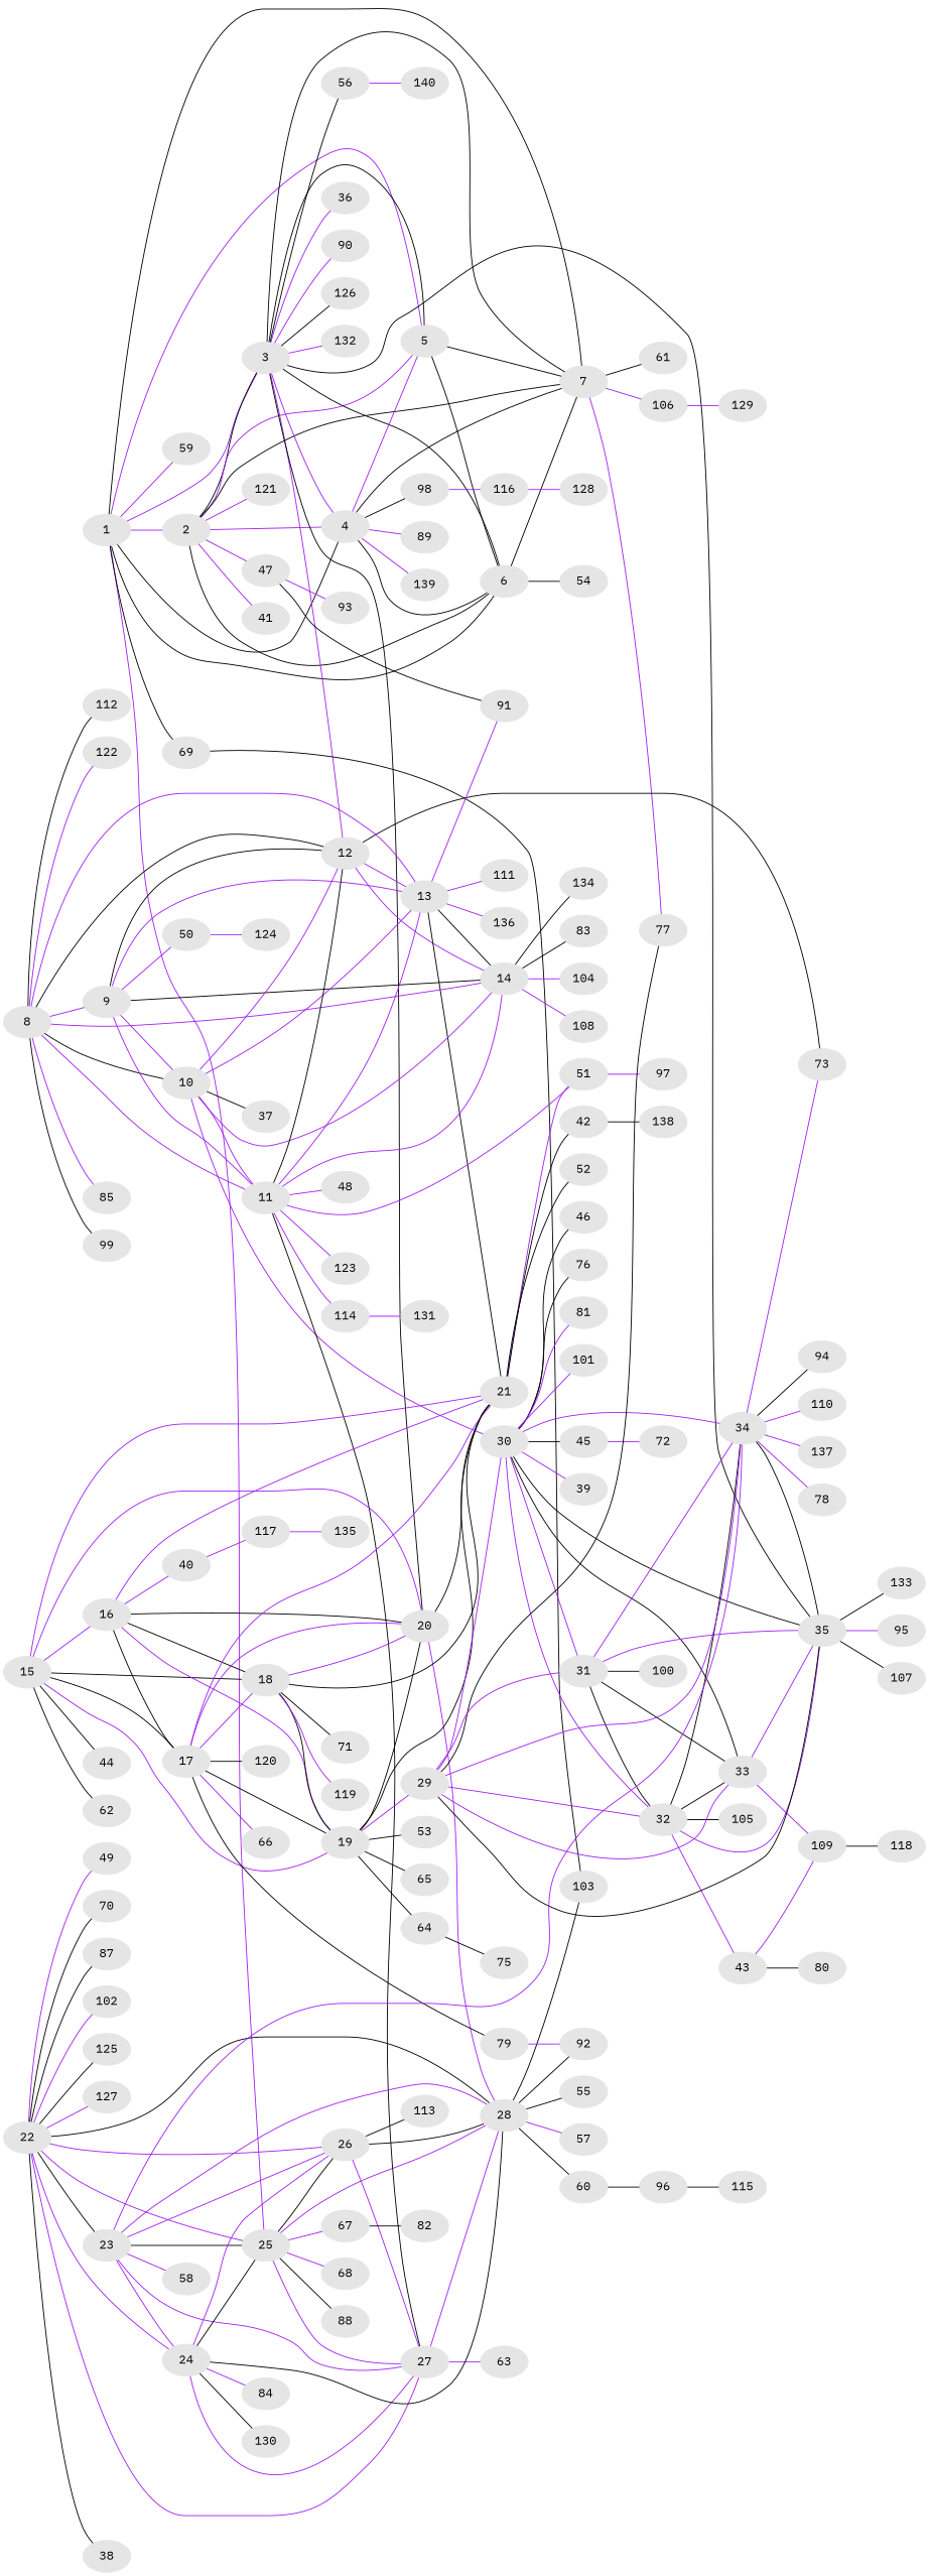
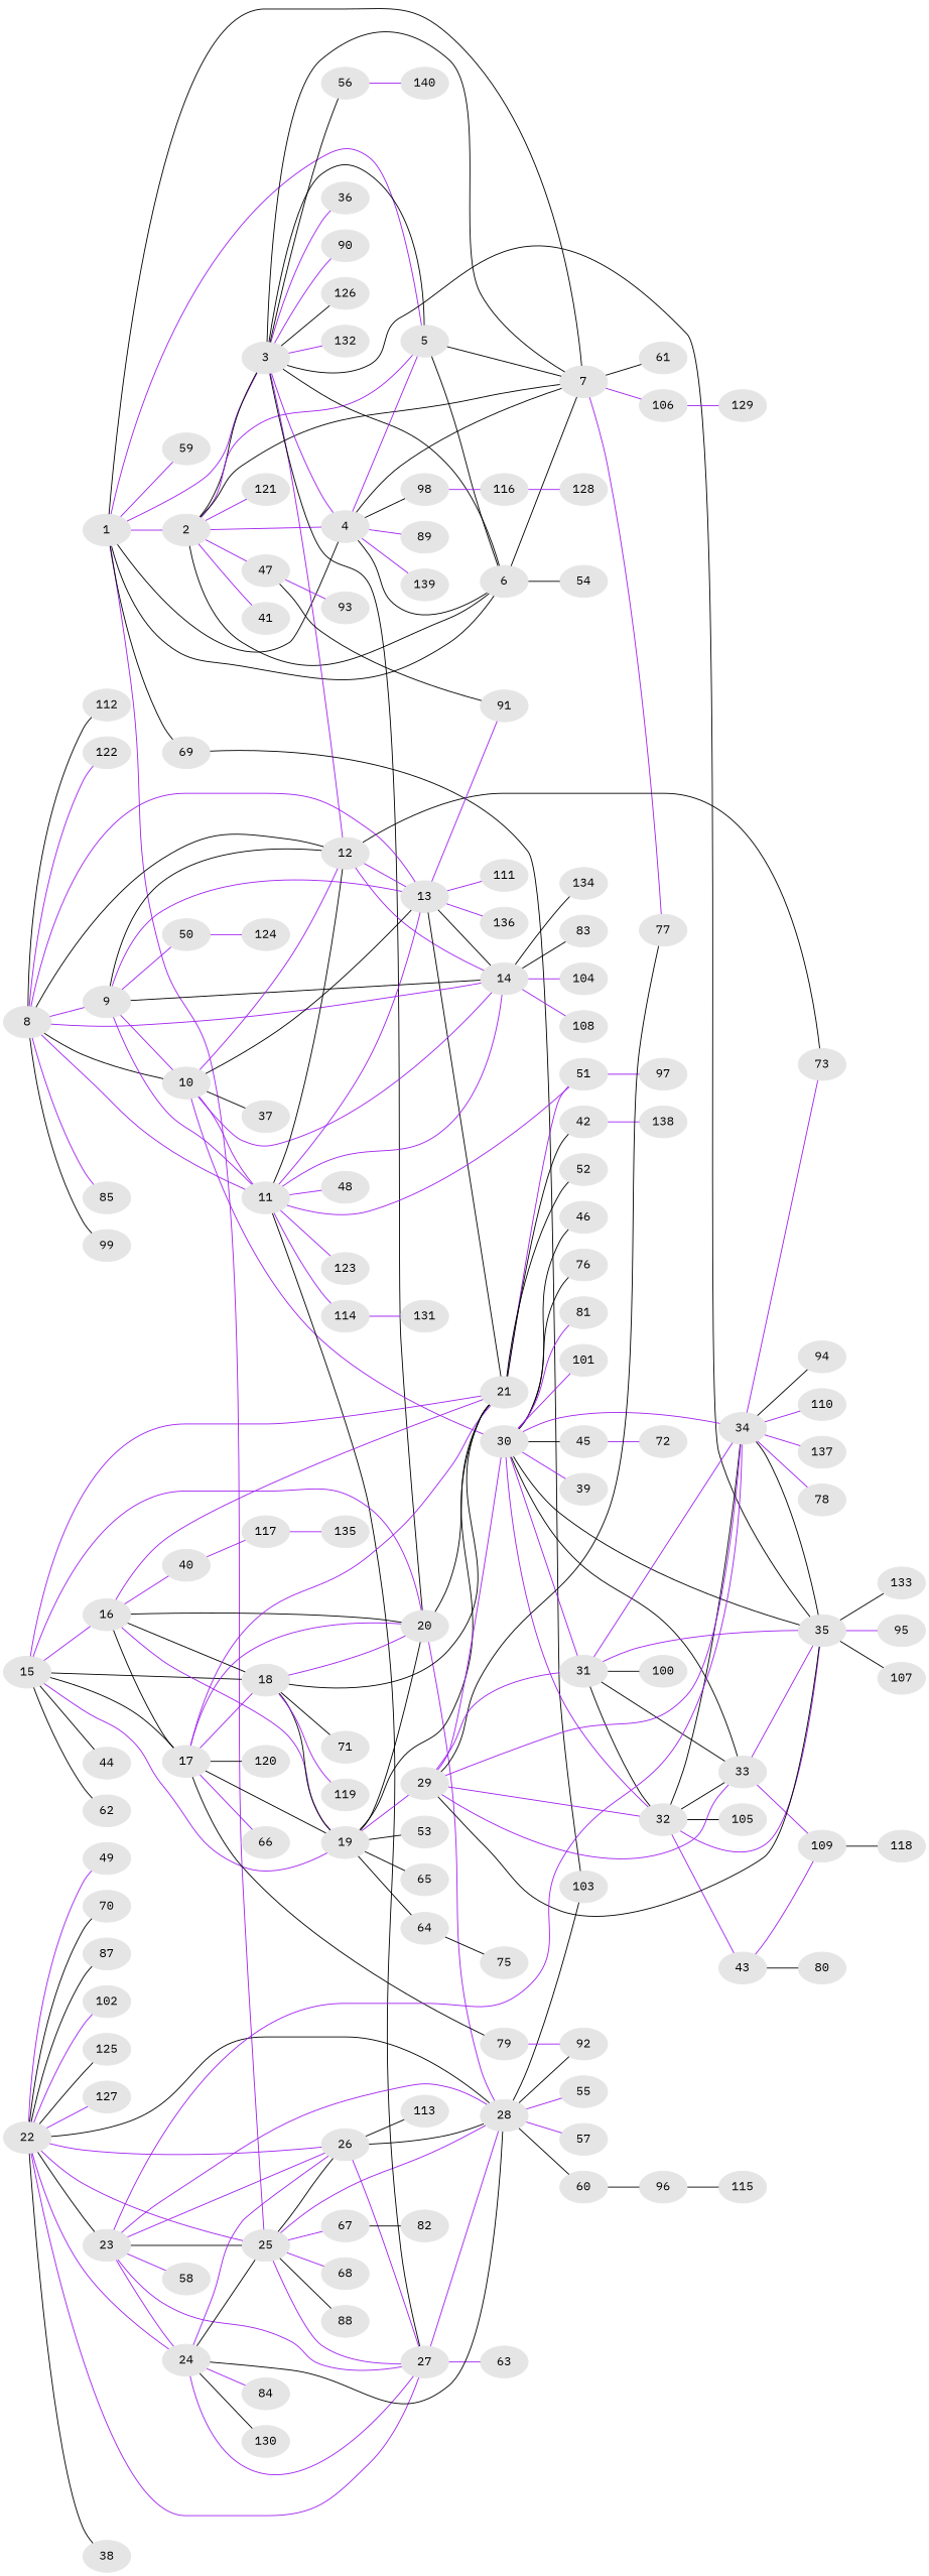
  graph {
    fontname="IBM Plex Mono"
    rankdir=LR
    node [color=gray90 fontname="IBM Plex Mono" style=filled]
    edge [color=purple fontname="IBM Plex Mono"]
    1
    2
    3
    4
    5
    6
    7
    25
    59
    69
    41
    47
    121
    12
    20
    35
    36
    56
    90
    126
    132
    89
    98
    139
    54
    61
    77
    106
    27
    28
    26
    67
    68
    88
    103
    91
    93
    13
    14
    73
    21
    95
    107
    133
    140
    116
    129
    8
    9
    10
    11
    85
    99
    112
    122
    50
    30
    37
    48
    51
    114
    123
    111
    136
    83
    104
    108
    134
    124
    34
    31
    32
    33
    39
    45
    46
    76
    81
    101
    63
    97
    131
    42
    52
    15
    16
    17
    18
    19
    44
    62
    40
    66
    79
    120
    71
    119
    29
    53
    64
    65
    117
    92
    75
    55
    57
    60
    138
    22
    23
    24
    38
    49
    70
    87
    102
    125
    127
    58
    84
    130
    113
    78
    94
    110
    137
    82
    96
    100
    43
    105
    109
    72
    80
    135
    118
    115
    128
    1 -- 2
    1 -- 3
    1 -- 4 [color=black]
    1 -- 5
    1 -- 6 [color=black]
    1 -- 7 [color=black]
    1 -- 25
    1 -- 59
    1 -- 69 [color=black]
    2 -- 3 [color=black]
    2 -- 4
    2 -- 5
    2 -- 6 [color=black]
    2 -- 7 [color=black]
    2 -- 41
    2 -- 47
    2 -- 121
    3 -- 4
    3 -- 5 [color=black]
    3 -- 6 [color=black]
    3 -- 7 [color=black]
    3 -- 12
    3 -- 20 [color=black]
    3 -- 35 [color=black]
    3 -- 36
    3 -- 56 [color=black]
    3 -- 90
    3 -- 126 [color=black]
    3 -- 132
    4 -- 5
    4 -- 6 [color=black]
    4 -- 7 [color=black]
    4 -- 89
    4 -- 98 [color=black]
    4 -- 139
    5 -- 6 [color=black]
    5 -- 7 [color=black]
    6 -- 7 [color=black]
    6 -- 54 [color=black]
    7 -- 61 [color=black]
    7 -- 77
    7 -- 106
    25 -- 27
    25 -- 28
    25 -- 26 [color=black]
    25 -- 67
    25 -- 68
    25 -- 88 [color=black]
    69 -- 103 [color=black]
    47 -- 91 [color=black]
    47 -- 93
    12 -- 13
    12 -- 14
    12 -- 73 [color=black]
    20 -- 28
    20 -- 21 [color=black]
    35 -- 95
    35 -- 107 [color=black]
    35 -- 133 [color=black]
    56 -- 140
    98 -- 116
    106 -- 129
    27 -- 28
    27 -- 63
    28 -- 103 [color=black]
    28 -- 92 [color=black]
-   28 -- 55 [color=black]
+   28 -- 55
    28 -- 57
    28 -- 60 [color=black]
    26 -- 27
    26 -- 28 [color=black]
    26 -- 113 [color=black]
    67 -- 82 [color=black]
    13 -- 91
    13 -- 14 [color=black]
    13 -- 21 [color=black]
    13 -- 111
    13 -- 136
    14 -- 83 [color=black]
    14 -- 104
    14 -- 108
    14 -- 134 [color=black]
    21 -- 51
    21 -- 42 [color=black]
    21 -- 52 [color=black]
    116 -- 128
    8 -- 12 [color=black]
    8 -- 13
    8 -- 14
    8 -- 9
    8 -- 10 [color=black]
    8 -- 11
    8 -- 85
    8 -- 99 [color=black]
    8 -- 112 [color=black]
    8 -- 122
    9 -- 12 [color=black]
    9 -- 13
    9 -- 14 [color=black]
    9 -- 10
    9 -- 11
    9 -- 50
    10 -- 12
-   10 -- 13
+   10 -- 13 [color=black]
    10 -- 14
    10 -- 11
    10 -- 30
    10 -- 37 [color=black]
    11 -- 12 [color=black]
    11 -- 27 [color=black]
    11 -- 13
    11 -- 14
    11 -- 48
    11 -- 51
    11 -- 114
    11 -- 123
    50 -- 124
    30 -- 35 [color=black]
    30 -- 34
    30 -- 31
    30 -- 32
    30 -- 33 [color=black]
    30 -- 39
    30 -- 45 [color=black]
    30 -- 46 [color=black]
    30 -- 76 [color=black]
    30 -- 81
    30 -- 101
    51 -- 97
    114 -- 131
    34 -- 35 [color=black]
    34 -- 73
    34 -- 78
    34 -- 94 [color=black]
    34 -- 110
    34 -- 137
    31 -- 35
    31 -- 34
    31 -- 32 [color=black]
    31 -- 33 [color=black]
    31 -- 100 [color=black]
    32 -- 35
    32 -- 34 [color=black]
    32 -- 33 [color=black]
    32 -- 43
    32 -- 105 [color=black]
    33 -- 35
    33 -- 109
    45 -- 72
-   42 -- 138 [color=black]
+   42 -- 138
    15 -- 20
    15 -- 21
    15 -- 16
    15 -- 17 [color=black]
    15 -- 18 [color=black]
    15 -- 19
    15 -- 44 [color=black]
    15 -- 62 [color=black]
    16 -- 20 [color=black]
    16 -- 21
    16 -- 17 [color=black]
    16 -- 18 [color=black]
    16 -- 19
    16 -- 40
    17 -- 20
    17 -- 21
    17 -- 18
    17 -- 19 [color=black]
    17 -- 66
    17 -- 79 [color=black]
    17 -- 120 [color=black]
    18 -- 20
    18 -- 21 [color=black]
    18 -- 19 [color=black]
    18 -- 71 [color=black]
    18 -- 119
    19 -- 20 [color=black]
    19 -- 21 [color=black]
    19 -- 29
    19 -- 53 [color=black]
    19 -- 64 [color=black]
    19 -- 65 [color=black]
    40 -- 117
    79 -- 92
    29 -- 35 [color=black]
    29 -- 77 [color=black]
    29 -- 30
    29 -- 34
    29 -- 31
    29 -- 32
    29 -- 33
    64 -- 75 [color=black]
    117 -- 135
    60 -- 96 [color=black]
    22 -- 25
    22 -- 27
    22 -- 28 [color=black]
    22 -- 26
    22 -- 23 [color=black]
    22 -- 24
    22 -- 38 [color=black]
    22 -- 49
    22 -- 70 [color=black]
    22 -- 87 [color=black]
    22 -- 102
    22 -- 125 [color=black]
    22 -- 127
    23 -- 25 [color=black]
    23 -- 27
    23 -- 28
    23 -- 26
    23 -- 34
    23 -- 24
    23 -- 58
    24 -- 25 [color=black]
    24 -- 27
    24 -- 28 [color=black]
    24 -- 26
    24 -- 84
    24 -- 130 [color=black]
    96 -- 115 [color=black]
    43 -- 109
    43 -- 80 [color=black]
    109 -- 118 [color=black]
  }
